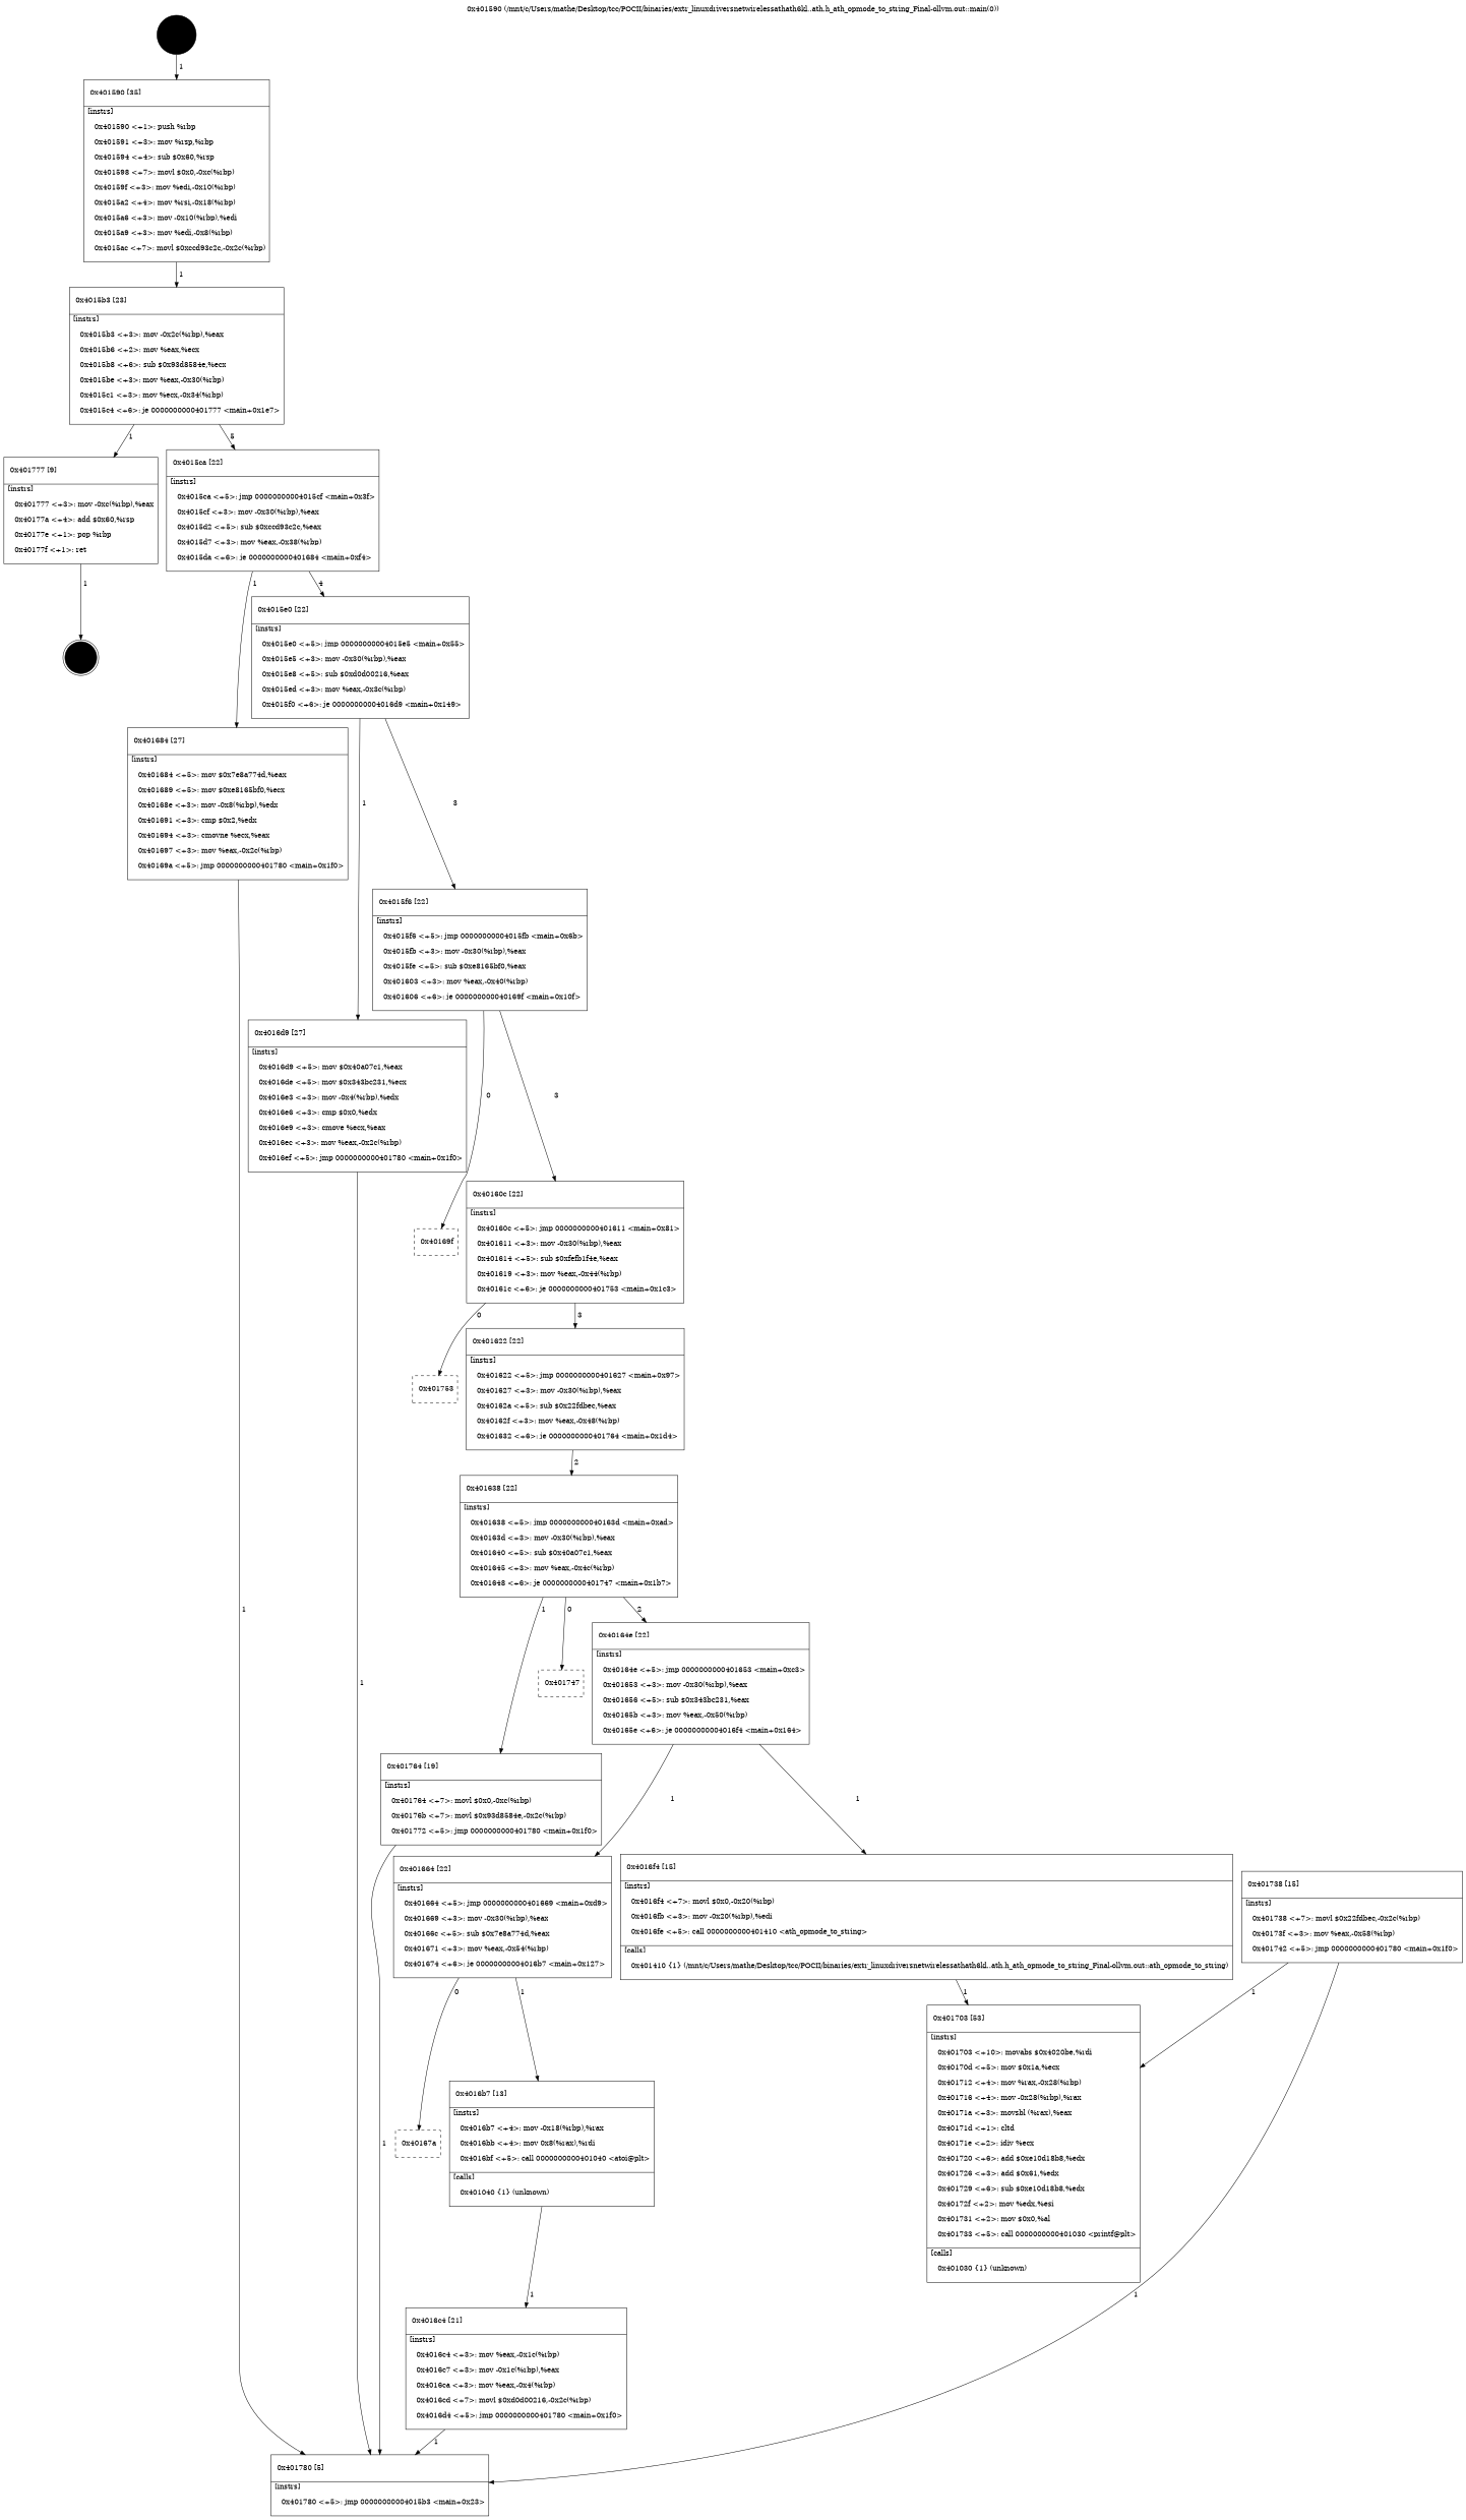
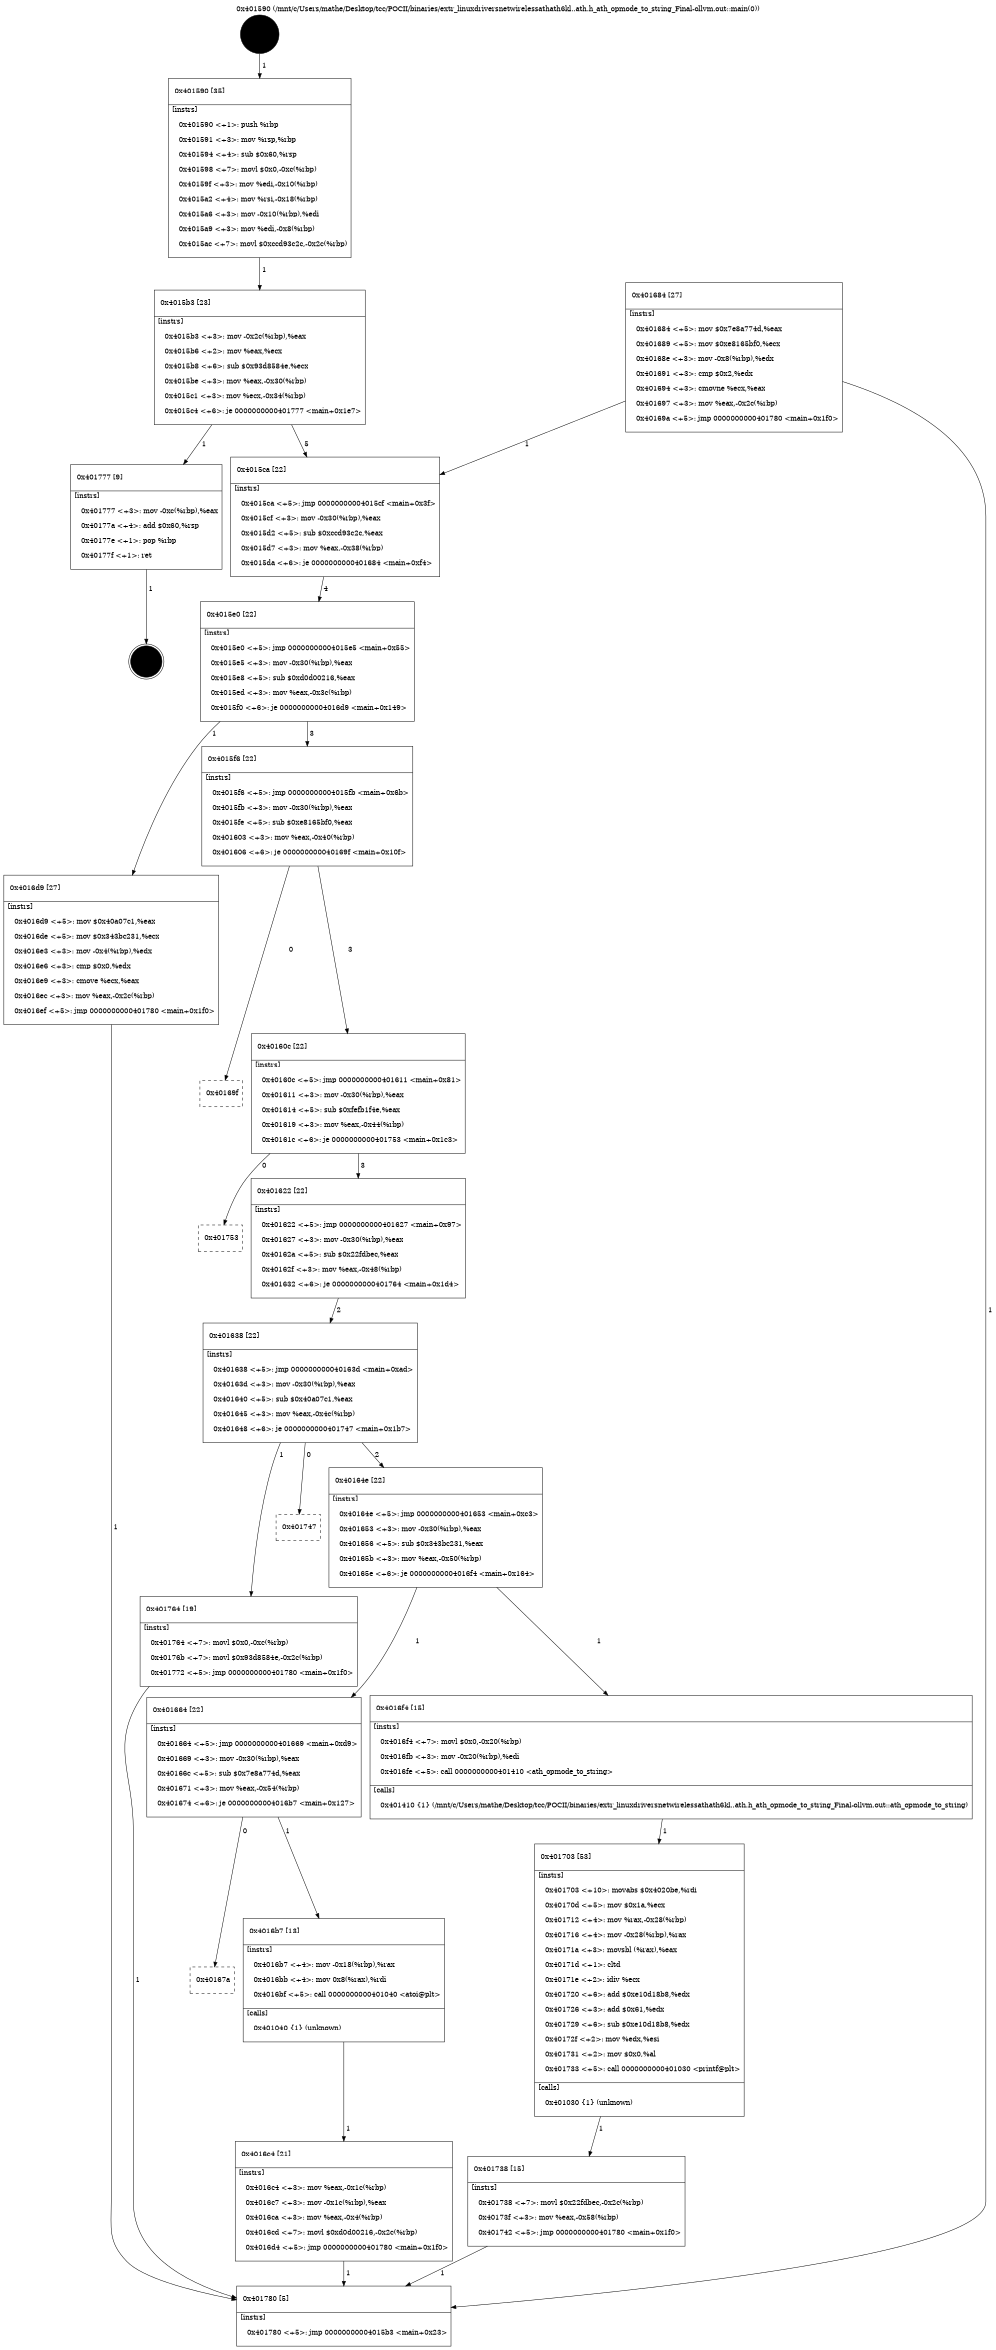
  digraph {
    label="0x401590 (/mnt/c/Users/mathe/Desktop/tcc/POCII/binaries/extr_linuxdriversnetwirelessathath6kl..ath.h_ath_opmode_to_string_Final-ollvm.out::main(0))"
    labelloc=t
    node [shape=record]
    Entry [fillcolor=black height=0.3 shape=circle style=filled width=0.3]
    n2 [label="{\n     0x401590 [35]\l\n     | [instrs]\l\n     &nbsp;&nbsp;0x401590 \<+1\>: push %rbp\l\n     &nbsp;&nbsp;0x401591 \<+3\>: mov %rsp,%rbp\l\n     &nbsp;&nbsp;0x401594 \<+4\>: sub $0x60,%rsp\l\n     &nbsp;&nbsp;0x401598 \<+7\>: movl $0x0,-0xc(%rbp)\l\n     &nbsp;&nbsp;0x40159f \<+3\>: mov %edi,-0x10(%rbp)\l\n     &nbsp;&nbsp;0x4015a2 \<+4\>: mov %rsi,-0x18(%rbp)\l\n     &nbsp;&nbsp;0x4015a6 \<+3\>: mov -0x10(%rbp),%edi\l\n     &nbsp;&nbsp;0x4015a9 \<+3\>: mov %edi,-0x8(%rbp)\l\n     &nbsp;&nbsp;0x4015ac \<+7\>: movl $0xccd93c2c,-0x2c(%rbp)\l\n  }"]
    n3 [label="{\n     0x4015b3 [23]\l\n     | [instrs]\l\n     &nbsp;&nbsp;0x4015b3 \<+3\>: mov -0x2c(%rbp),%eax\l\n     &nbsp;&nbsp;0x4015b6 \<+2\>: mov %eax,%ecx\l\n     &nbsp;&nbsp;0x4015b8 \<+6\>: sub $0x93d8584e,%ecx\l\n     &nbsp;&nbsp;0x4015be \<+3\>: mov %eax,-0x30(%rbp)\l\n     &nbsp;&nbsp;0x4015c1 \<+3\>: mov %ecx,-0x34(%rbp)\l\n     &nbsp;&nbsp;0x4015c4 \<+6\>: je 0000000000401777 \<main+0x1e7\>\l\n  }"]
    n4 [label="{\n     0x401777 [9]\l\n     | [instrs]\l\n     &nbsp;&nbsp;0x401777 \<+3\>: mov -0xc(%rbp),%eax\l\n     &nbsp;&nbsp;0x40177a \<+4\>: add $0x60,%rsp\l\n     &nbsp;&nbsp;0x40177e \<+1\>: pop %rbp\l\n     &nbsp;&nbsp;0x40177f \<+1\>: ret\l\n  }"]
    n5 [label="{\n     0x4015ca [22]\l\n     | [instrs]\l\n     &nbsp;&nbsp;0x4015ca \<+5\>: jmp 00000000004015cf \<main+0x3f\>\l\n     &nbsp;&nbsp;0x4015cf \<+3\>: mov -0x30(%rbp),%eax\l\n     &nbsp;&nbsp;0x4015d2 \<+5\>: sub $0xccd93c2c,%eax\l\n     &nbsp;&nbsp;0x4015d7 \<+3\>: mov %eax,-0x38(%rbp)\l\n     &nbsp;&nbsp;0x4015da \<+6\>: je 0000000000401684 \<main+0xf4\>\l\n  }"]
    Exit [fillcolor=black height=0.3 peripheries=2 shape=circle style=filled width=0.3]
    n7 [label="{\n     0x401684 [27]\l\n     | [instrs]\l\n     &nbsp;&nbsp;0x401684 \<+5\>: mov $0x7e8a774d,%eax\l\n     &nbsp;&nbsp;0x401689 \<+5\>: mov $0xe8165bf0,%ecx\l\n     &nbsp;&nbsp;0x40168e \<+3\>: mov -0x8(%rbp),%edx\l\n     &nbsp;&nbsp;0x401691 \<+3\>: cmp $0x2,%edx\l\n     &nbsp;&nbsp;0x401694 \<+3\>: cmovne %ecx,%eax\l\n     &nbsp;&nbsp;0x401697 \<+3\>: mov %eax,-0x2c(%rbp)\l\n     &nbsp;&nbsp;0x40169a \<+5\>: jmp 0000000000401780 \<main+0x1f0\>\l\n  }"]
    n8 [label="{\n     0x4015e0 [22]\l\n     | [instrs]\l\n     &nbsp;&nbsp;0x4015e0 \<+5\>: jmp 00000000004015e5 \<main+0x55\>\l\n     &nbsp;&nbsp;0x4015e5 \<+3\>: mov -0x30(%rbp),%eax\l\n     &nbsp;&nbsp;0x4015e8 \<+5\>: sub $0xd0d00216,%eax\l\n     &nbsp;&nbsp;0x4015ed \<+3\>: mov %eax,-0x3c(%rbp)\l\n     &nbsp;&nbsp;0x4015f0 \<+6\>: je 00000000004016d9 \<main+0x149\>\l\n  }"]
    n9 [label="{\n     0x401780 [5]\l\n     | [instrs]\l\n     &nbsp;&nbsp;0x401780 \<+5\>: jmp 00000000004015b3 \<main+0x23\>\l\n  }"]
    n10 [label="{\n     0x4016d9 [27]\l\n     | [instrs]\l\n     &nbsp;&nbsp;0x4016d9 \<+5\>: mov $0x40a07c1,%eax\l\n     &nbsp;&nbsp;0x4016de \<+5\>: mov $0x343bc231,%ecx\l\n     &nbsp;&nbsp;0x4016e3 \<+3\>: mov -0x4(%rbp),%edx\l\n     &nbsp;&nbsp;0x4016e6 \<+3\>: cmp $0x0,%edx\l\n     &nbsp;&nbsp;0x4016e9 \<+3\>: cmove %ecx,%eax\l\n     &nbsp;&nbsp;0x4016ec \<+3\>: mov %eax,-0x2c(%rbp)\l\n     &nbsp;&nbsp;0x4016ef \<+5\>: jmp 0000000000401780 \<main+0x1f0\>\l\n  }"]
    n11 [label="{\n     0x4015f6 [22]\l\n     | [instrs]\l\n     &nbsp;&nbsp;0x4015f6 \<+5\>: jmp 00000000004015fb \<main+0x6b\>\l\n     &nbsp;&nbsp;0x4015fb \<+3\>: mov -0x30(%rbp),%eax\l\n     &nbsp;&nbsp;0x4015fe \<+5\>: sub $0xe8165bf0,%eax\l\n     &nbsp;&nbsp;0x401603 \<+3\>: mov %eax,-0x40(%rbp)\l\n     &nbsp;&nbsp;0x401606 \<+6\>: je 000000000040169f \<main+0x10f\>\l\n  }"]
    n12 [label="{\n     0x40169f\l\n  }" style=dashed]
    n13 [label="{\n     0x40160c [22]\l\n     | [instrs]\l\n     &nbsp;&nbsp;0x40160c \<+5\>: jmp 0000000000401611 \<main+0x81\>\l\n     &nbsp;&nbsp;0x401611 \<+3\>: mov -0x30(%rbp),%eax\l\n     &nbsp;&nbsp;0x401614 \<+5\>: sub $0xfefb1f4e,%eax\l\n     &nbsp;&nbsp;0x401619 \<+3\>: mov %eax,-0x44(%rbp)\l\n     &nbsp;&nbsp;0x40161c \<+6\>: je 0000000000401753 \<main+0x1c3\>\l\n  }"]
    n14 [label="{\n     0x401738 [15]\l\n     | [instrs]\l\n     &nbsp;&nbsp;0x401738 \<+7\>: movl $0x22fdbec,-0x2c(%rbp)\l\n     &nbsp;&nbsp;0x40173f \<+3\>: mov %eax,-0x58(%rbp)\l\n     &nbsp;&nbsp;0x401742 \<+5\>: jmp 0000000000401780 \<main+0x1f0\>\l\n  }"]
    n15 [label="{\n     0x401753\l\n  }" style=dashed]
    n16 [label="{\n     0x401622 [22]\l\n     | [instrs]\l\n     &nbsp;&nbsp;0x401622 \<+5\>: jmp 0000000000401627 \<main+0x97\>\l\n     &nbsp;&nbsp;0x401627 \<+3\>: mov -0x30(%rbp),%eax\l\n     &nbsp;&nbsp;0x40162a \<+5\>: sub $0x22fdbec,%eax\l\n     &nbsp;&nbsp;0x40162f \<+3\>: mov %eax,-0x48(%rbp)\l\n     &nbsp;&nbsp;0x401632 \<+6\>: je 0000000000401764 \<main+0x1d4\>\l\n  }"]
    n17 [label="{\n     0x401703 [53]\l\n     | [instrs]\l\n     &nbsp;&nbsp;0x401703 \<+10\>: movabs $0x4020be,%rdi\l\n     &nbsp;&nbsp;0x40170d \<+5\>: mov $0x1a,%ecx\l\n     &nbsp;&nbsp;0x401712 \<+4\>: mov %rax,-0x28(%rbp)\l\n     &nbsp;&nbsp;0x401716 \<+4\>: mov -0x28(%rbp),%rax\l\n     &nbsp;&nbsp;0x40171a \<+3\>: movsbl (%rax),%eax\l\n     &nbsp;&nbsp;0x40171d \<+1\>: cltd\l\n     &nbsp;&nbsp;0x40171e \<+2\>: idiv %ecx\l\n     &nbsp;&nbsp;0x401720 \<+6\>: add $0xe10d18b8,%edx\l\n     &nbsp;&nbsp;0x401726 \<+3\>: add $0x61,%edx\l\n     &nbsp;&nbsp;0x401729 \<+6\>: sub $0xe10d18b8,%edx\l\n     &nbsp;&nbsp;0x40172f \<+2\>: mov %edx,%esi\l\n     &nbsp;&nbsp;0x401731 \<+2\>: mov $0x0,%al\l\n     &nbsp;&nbsp;0x401733 \<+5\>: call 0000000000401030 \<printf@plt\>\l\n     | [calls]\l\n     &nbsp;&nbsp;0x401030 \{1\} (unknown)\l\n  }"]
    n18 [label="{\n     0x401638 [22]\l\n     | [instrs]\l\n     &nbsp;&nbsp;0x401638 \<+5\>: jmp 000000000040163d \<main+0xad\>\l\n     &nbsp;&nbsp;0x40163d \<+3\>: mov -0x30(%rbp),%eax\l\n     &nbsp;&nbsp;0x401640 \<+5\>: sub $0x40a07c1,%eax\l\n     &nbsp;&nbsp;0x401645 \<+3\>: mov %eax,-0x4c(%rbp)\l\n     &nbsp;&nbsp;0x401648 \<+6\>: je 0000000000401747 \<main+0x1b7\>\l\n  }"]
    n19 [label="{\n     0x4016c4 [21]\l\n     | [instrs]\l\n     &nbsp;&nbsp;0x4016c4 \<+3\>: mov %eax,-0x1c(%rbp)\l\n     &nbsp;&nbsp;0x4016c7 \<+3\>: mov -0x1c(%rbp),%eax\l\n     &nbsp;&nbsp;0x4016ca \<+3\>: mov %eax,-0x4(%rbp)\l\n     &nbsp;&nbsp;0x4016cd \<+7\>: movl $0xd0d00216,-0x2c(%rbp)\l\n     &nbsp;&nbsp;0x4016d4 \<+5\>: jmp 0000000000401780 \<main+0x1f0\>\l\n  }"]
    n20 [label="{\n     0x401764 [19]\l\n     | [instrs]\l\n     &nbsp;&nbsp;0x401764 \<+7\>: movl $0x0,-0xc(%rbp)\l\n     &nbsp;&nbsp;0x40176b \<+7\>: movl $0x93d8584e,-0x2c(%rbp)\l\n     &nbsp;&nbsp;0x401772 \<+5\>: jmp 0000000000401780 \<main+0x1f0\>\l\n  }"]
    n21 [label="{\n     0x401747\l\n  }" style=dashed]
    n22 [label="{\n     0x40164e [22]\l\n     | [instrs]\l\n     &nbsp;&nbsp;0x40164e \<+5\>: jmp 0000000000401653 \<main+0xc3\>\l\n     &nbsp;&nbsp;0x401653 \<+3\>: mov -0x30(%rbp),%eax\l\n     &nbsp;&nbsp;0x401656 \<+5\>: sub $0x343bc231,%eax\l\n     &nbsp;&nbsp;0x40165b \<+3\>: mov %eax,-0x50(%rbp)\l\n     &nbsp;&nbsp;0x40165e \<+6\>: je 00000000004016f4 \<main+0x164\>\l\n  }"]
    n23 [label="{\n     0x40167a\l\n  }" style=dashed]
    n24 [label="{\n     0x401664 [22]\l\n     | [instrs]\l\n     &nbsp;&nbsp;0x401664 \<+5\>: jmp 0000000000401669 \<main+0xd9\>\l\n     &nbsp;&nbsp;0x401669 \<+3\>: mov -0x30(%rbp),%eax\l\n     &nbsp;&nbsp;0x40166c \<+5\>: sub $0x7e8a774d,%eax\l\n     &nbsp;&nbsp;0x401671 \<+3\>: mov %eax,-0x54(%rbp)\l\n     &nbsp;&nbsp;0x401674 \<+6\>: je 00000000004016b7 \<main+0x127\>\l\n  }"]
    n25 [label="{\n     0x4016f4 [15]\l\n     | [instrs]\l\n     &nbsp;&nbsp;0x4016f4 \<+7\>: movl $0x0,-0x20(%rbp)\l\n     &nbsp;&nbsp;0x4016fb \<+3\>: mov -0x20(%rbp),%edi\l\n     &nbsp;&nbsp;0x4016fe \<+5\>: call 0000000000401410 \<ath_opmode_to_string\>\l\n     | [calls]\l\n     &nbsp;&nbsp;0x401410 \{1\} (/mnt/c/Users/mathe/Desktop/tcc/POCII/binaries/extr_linuxdriversnetwirelessathath6kl..ath.h_ath_opmode_to_string_Final-ollvm.out::ath_opmode_to_string)\l\n  }"]
    n26 [label="{\n     0x4016b7 [13]\l\n     | [instrs]\l\n     &nbsp;&nbsp;0x4016b7 \<+4\>: mov -0x18(%rbp),%rax\l\n     &nbsp;&nbsp;0x4016bb \<+4\>: mov 0x8(%rax),%rdi\l\n     &nbsp;&nbsp;0x4016bf \<+5\>: call 0000000000401040 \<atoi@plt\>\l\n     | [calls]\l\n     &nbsp;&nbsp;0x401040 \{1\} (unknown)\l\n  }"]
    Entry -> n2 [label=" 1"]
    n2 -> n3 [label=" 1"]
    n3 -> n4 [label=" 1"]
    n3 -> n5 [label=" 5"]
    n4 -> Exit [label=" 1"]
-   n5 -> n7 [label=" 1"]
+   n7 -> n5 [label=" 1"]
    n5 -> n8 [label=" 4"]
    n7 -> n9 [label=" 1"]
    n8 -> n10 [label=" 1"]
    n8 -> n11 [label=" 3"]
    n10 -> n9 [label=" 1"]
    n11 -> n12 [label=" 0"]
    n11 -> n13 [label=" 3"]
    n13 -> n15 [label=" 0"]
    n13 -> n16 [label=" 3"]
    n14 -> n9 [label=" 1"]
    n16 -> n18 [label=" 2"]
-   n14 -> n17 [label=" 1"]
+   n17 -> n14 [label=" 1"]
    n18 -> n20 [label=" 1"]
    n18 -> n21 [label=" 0"]
    n18 -> n22 [label=" 2"]
    n19 -> n9 [label=" 1"]
    n20 -> n9 [label=" 1"]
    n22 -> n24 [label=" 1"]
    n22 -> n25 [label=" 1"]
    n24 -> n23 [label=" 0"]
    n24 -> n26 [label=" 1"]
    n25 -> n17 [label=" 1"]
    n26 -> n19 [label=" 1"]
  }
